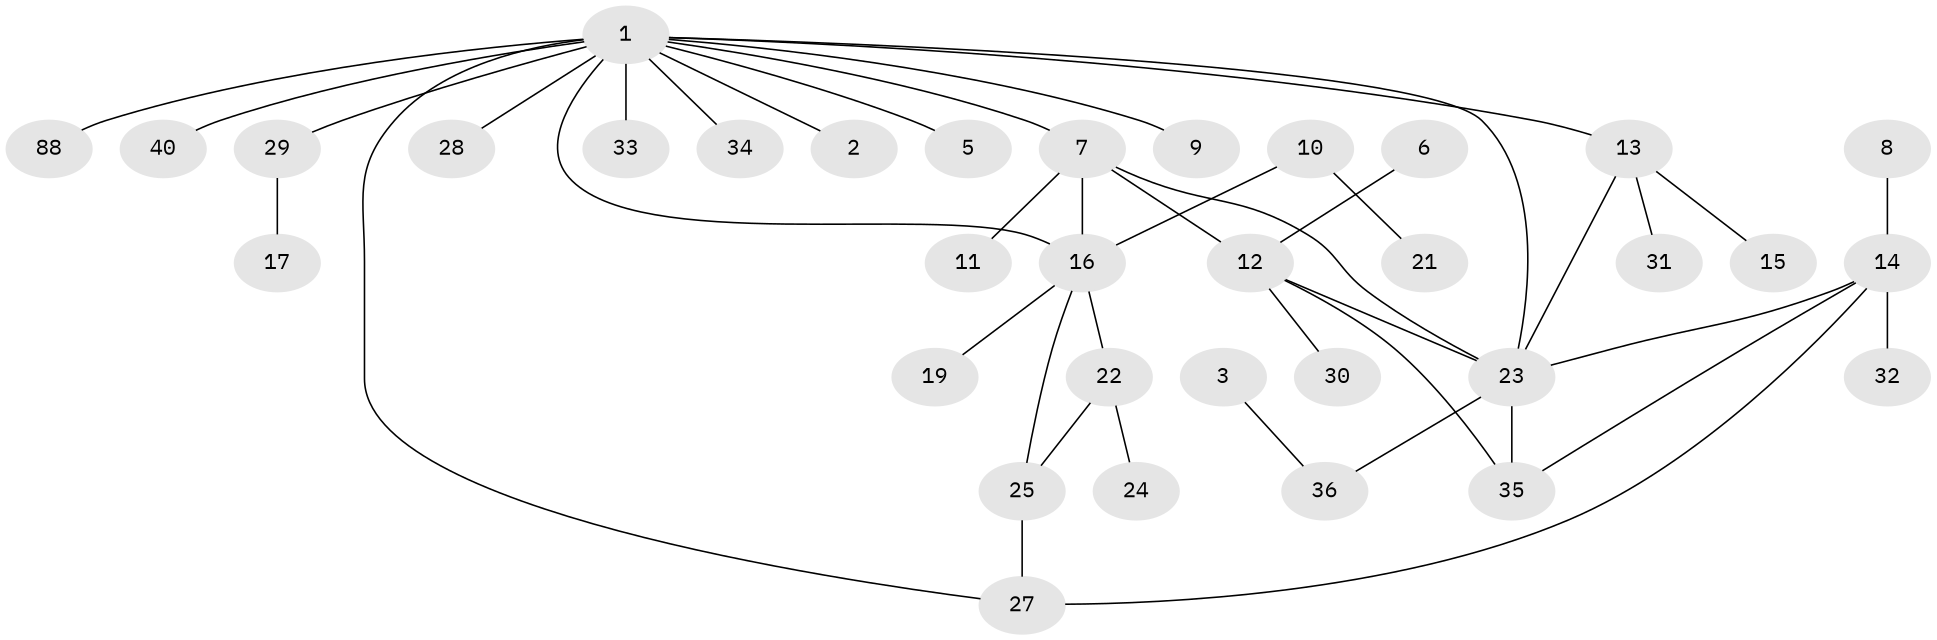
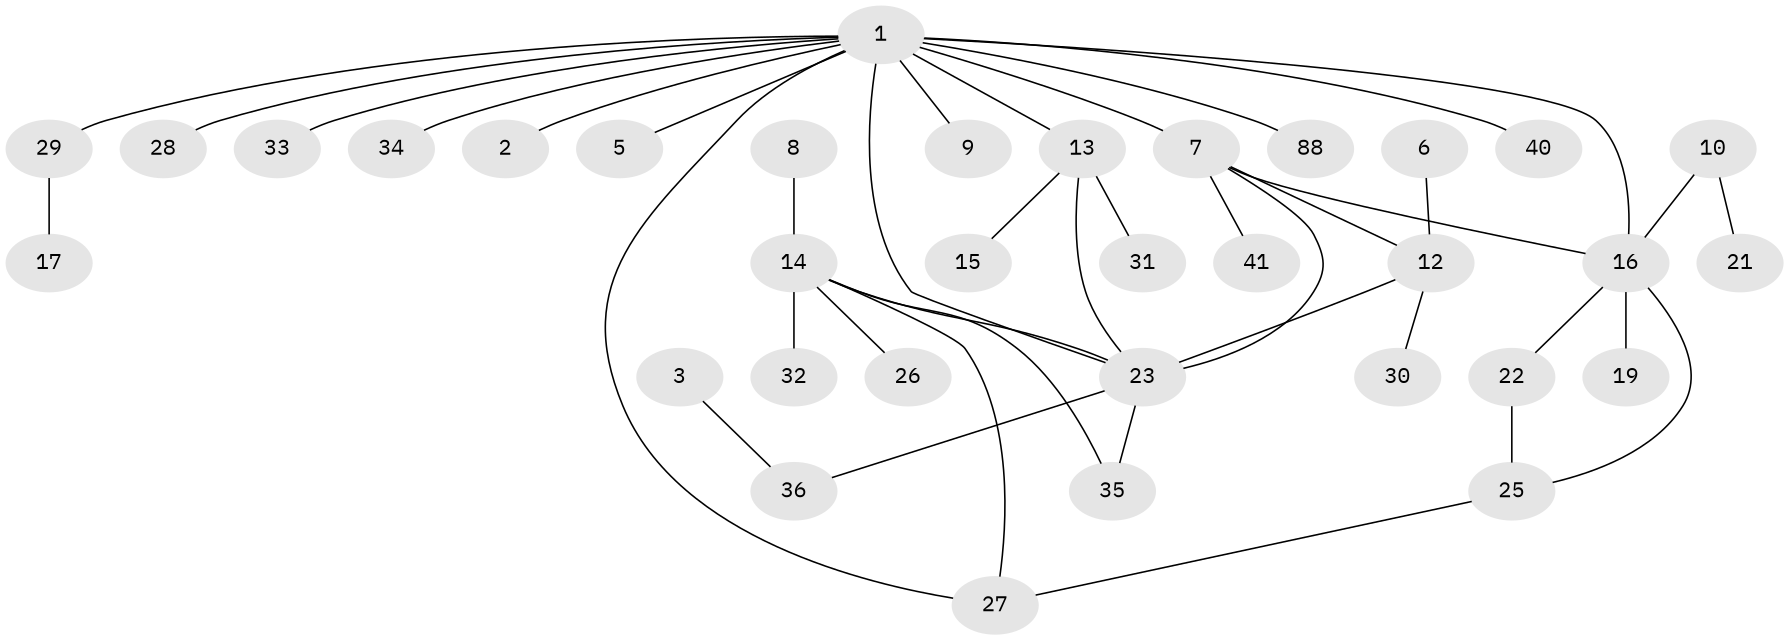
  graph {
    fontname="IBM Plex Mono"
    node [color=gray90 fontname="IBM Plex Mono" style=filled]
    edge [fontname="IBM Plex Mono" weight=1.0]
    1
    2
    5
    7
    9
    13
    16
    n8 [label=88]
    n9 [label=40]
    23
    27
    28
    29
    33
    34
    12
-   11
+   11 [label=41]
    15
    31
    14
    35
+   26
    32
    19
    22
    25
    36
    17
    3
    6
    30
    8
    10
    21
-   24
    1 -- 2
    1 -- 5
    1 -- 7
    1 -- 9
    1 -- 13
    1 -- 16 [weight=2.0]
    1 -- n8
    1 -- n9
    1 -- 23
    1 -- 27
    1 -- 28
    1 -- 29
    1 -- 33
    1 -- 34
    7 -- 16
    7 -- 23
    7 -- 12
    7 -- 11
    13 -- 23
    13 -- 15
    13 -- 31
    16 -- 19
    16 -- 22
    16 -- 25
    23 -- 35
    23 -- 36
    29 -- 17
    12 -- 23
-   12 -- 35
    12 -- 30
    14 -- 23
    14 -- 27
    14 -- 35
+   14 -- 26 [weight=2.0]
    14 -- 32
    22 -- 25
-   22 -- 24
    25 -- 27
    3 -- 36
    6 -- 12
    8 -- 14
    10 -- 16 [weight=2.0]
    10 -- 21
  }
